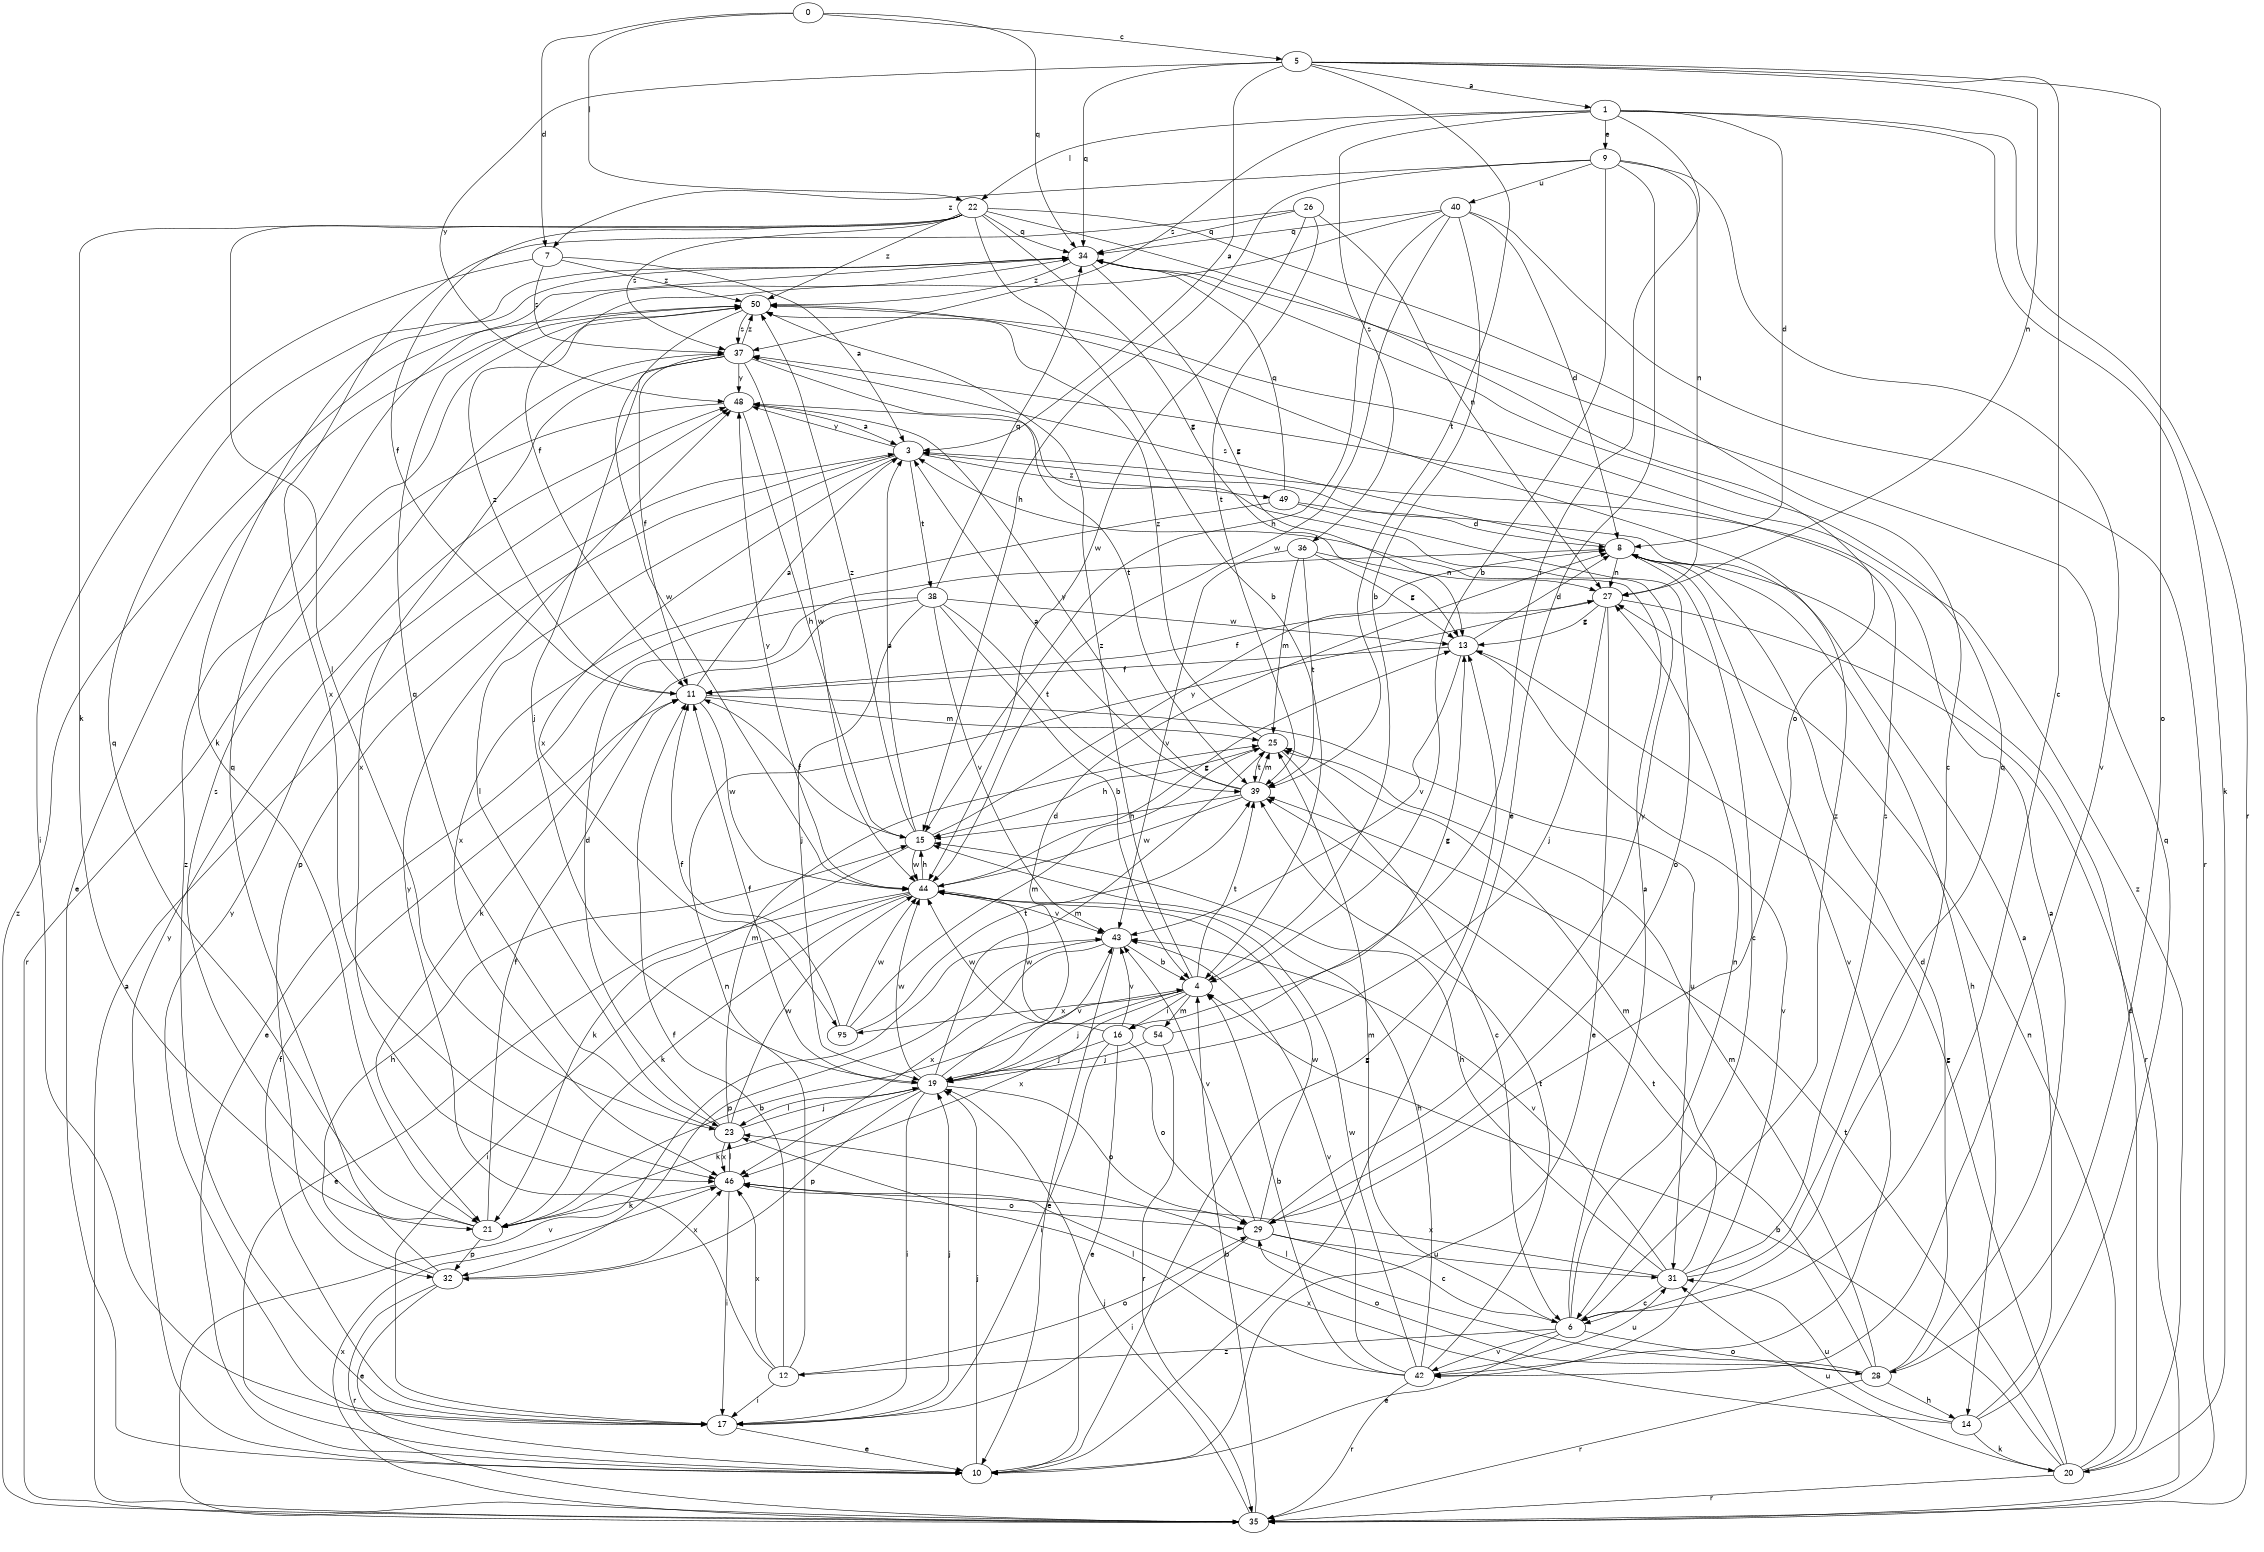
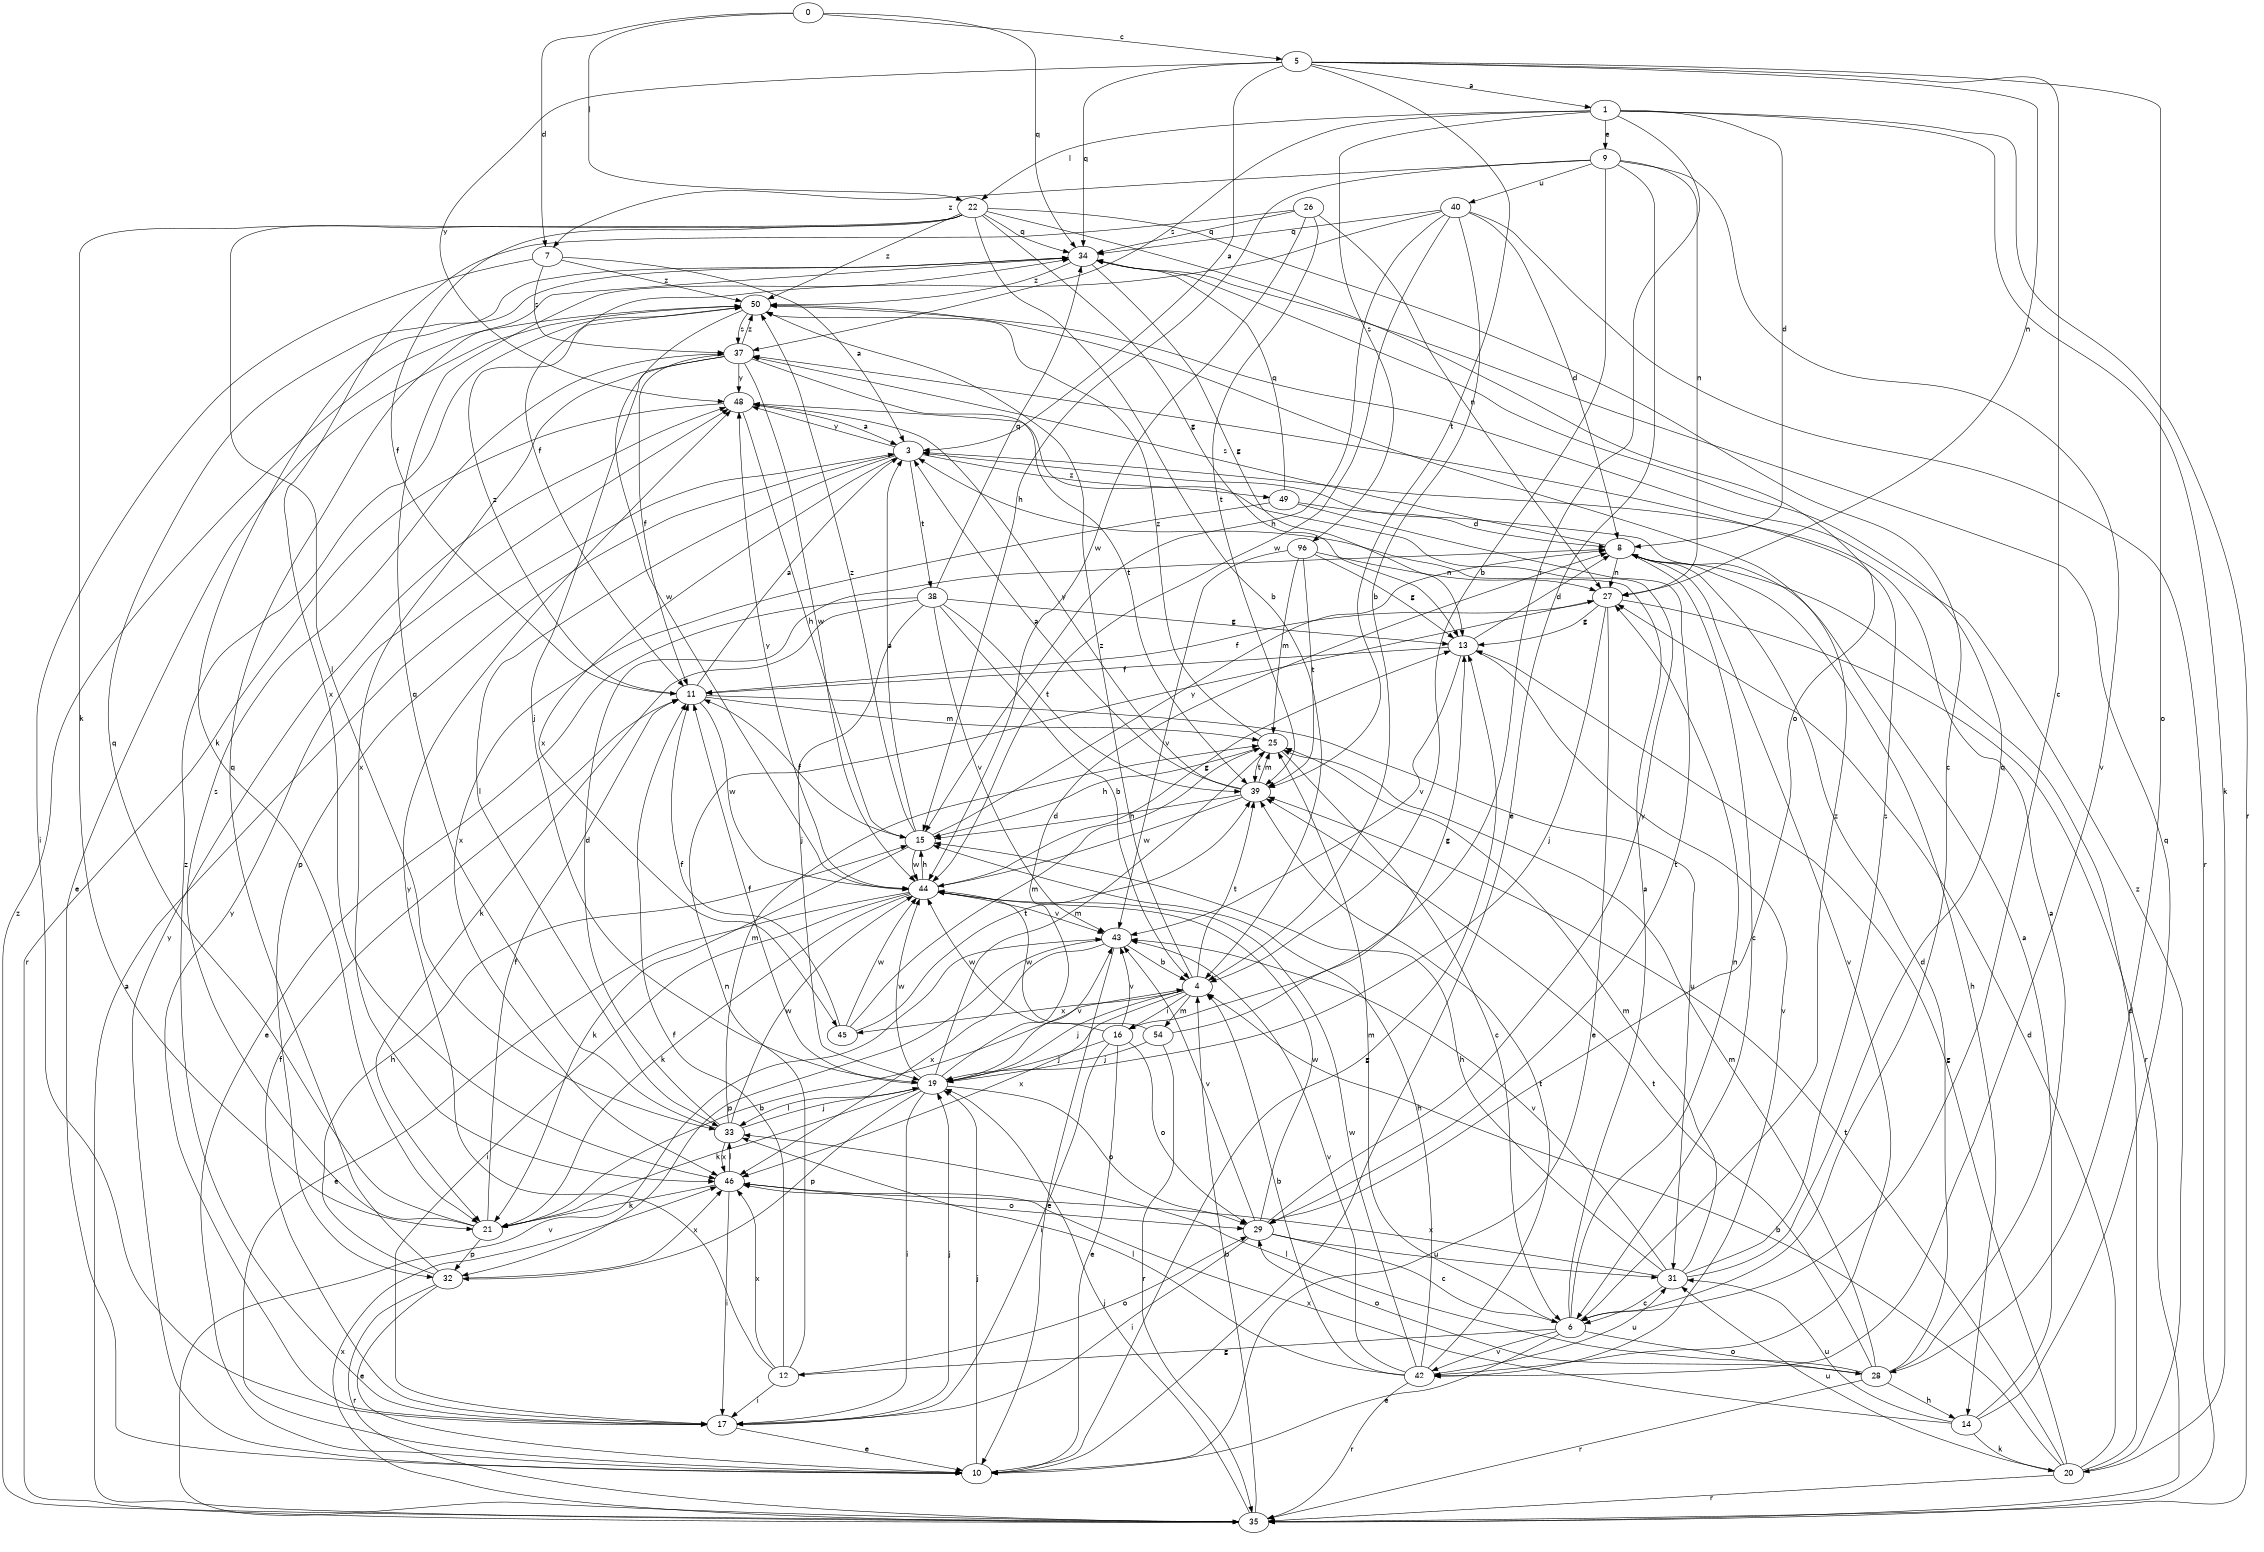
  strict digraph {
    fontname=Lato
    node [fontname=Lato]
    edge [fontname=Lato]
    0
    5
    7
    22
    34
    1
    27
    3
    48
    39
    6
    28
    37
    50
    17
-   23
+   23 [label=33]
    4
    13
    11
    29
    21
    26
    46
    44
    8
    9
    16
    20
    35
-   36
+   36 [label=96]
    42
    14
    10
    15
    40
    19
    43
    n38 [label=31]
    25
    32
    38
-   45 [label=95]
+   45
    49
    n44 [label=54]
    12
    0 -> 5 [label=c]
    0 -> 7 [label=d]
    0 -> 22 [label=l]
    0 -> 34 [label=q]
    5 -> 34 [label=q]
    5 -> 1 [label=a]
    5 -> 27 [label=n]
    5 -> 3 [label=a]
    5 -> 48 [label=y]
    5 -> 39 [label=t]
    5 -> 6 [label=c]
    5 -> 28 [label=o]
    7 -> 3 [label=a]
    7 -> 37 [label=s]
    7 -> 50 [label=z]
    7 -> 17 [label=i]
    22 -> 34 [label=q]
    22 -> 6 [label=c]
-   22 -> 37 [label=s]
    22 -> 50 [label=z]
    22 -> 23 [label=l]
    22 -> 4 [label=b]
    22 -> 13 [label=g]
    22 -> 11 [label=f]
    22 -> 29 [label=o]
    22 -> 21 [label=k]
    34 -> 50 [label=z]
    34 -> 13 [label=g]
    34 -> 21 [label=k]
    1 -> 22 [label=l]
    1 -> 37 [label=s]
    1 -> 8 [label=d]
    1 -> 9 [label=e]
    1 -> 16 [label=i]
    1 -> 20 [label=k]
    1 -> 35 [label=r]
    1 -> 36 [label=s]
    27 -> 13 [label=g]
    27 -> 11 [label=f]
    27 -> 35 [label=r]
    27 -> 10 [label=e]
    27 -> 19 [label=j]
    3 -> 48 [label=y]
    3 -> 23 [label=l]
    3 -> 32 [label=p]
    3 -> 38 [label=t]
    3 -> 45 [label=x]
    3 -> 49 [label=z]
    48 -> 3 [label=a]
    48 -> 35 [label=r]
    48 -> 15 [label=h]
    39 -> 3 [label=a]
    39 -> 48 [label=y]
    39 -> 44 [label=w]
    39 -> 15 [label=h]
    39 -> 25 [label=m]
    6 -> 27 [label=n]
    6 -> 3 [label=a]
    6 -> 28 [label=o]
    6 -> 50 [label=z]
    6 -> 42 [label=v]
    6 -> 10 [label=e]
    6 -> 25 [label=m]
-   6 -> 12 [label=z]
+   6 -> 12 [label=g]
    28 -> 3 [label=a]
    28 -> 39 [label=t]
    28 -> 23 [label=l]
    28 -> 29 [label=o]
    28 -> 8 [label=d]
    28 -> 35 [label=r]
    28 -> 14 [label=h]
    28 -> 25 [label=m]
    37 -> 48 [label=y]
    37 -> 39 [label=t]
    37 -> 50 [label=z]
    37 -> 11 [label=f]
    37 -> 46 [label=x]
    37 -> 44 [label=w]
    37 -> 19 [label=j]
    50 -> 37 [label=s]
    50 -> 44 [label=w]
    50 -> 10 [label=e]
    17 -> 48 [label=y]
    17 -> 50 [label=z]
    17 -> 11 [label=f]
    17 -> 10 [label=e]
    17 -> 19 [label=j]
    23 -> 34 [label=q]
    23 -> 46 [label=x]
    23 -> 44 [label=w]
    23 -> 8 [label=d]
    23 -> 19 [label=j]
    23 -> 25 [label=m]
    4 -> 39 [label=t]
    4 -> 50 [label=z]
    4 -> 46 [label=x]
    4 -> 16 [label=i]
    4 -> 19 [label=j]
    4 -> 45 [label=x]
    4 -> n44 [label=m]
    13 -> 11 [label=f]
    13 -> 8 [label=d]
    13 -> 42 [label=v]
    13 -> 43 [label=v]
    11 -> 3 [label=a]
    11 -> 50 [label=z]
    11 -> 44 [label=w]
    11 -> n38 [label=u]
    11 -> 25 [label=m]
    29 -> 48 [label=y]
    29 -> 6 [label=c]
    29 -> 17 [label=i]
    29 -> 44 [label=w]
    29 -> 43 [label=v]
    29 -> n38 [label=u]
    21 -> 34 [label=q]
    21 -> 37 [label=s]
    21 -> 4 [label=b]
    21 -> 11 [label=f]
    21 -> 32 [label=p]
    26 -> 34 [label=q]
    26 -> 27 [label=n]
    26 -> 39 [label=t]
    26 -> 46 [label=x]
    26 -> 44 [label=w]
    46 -> 17 [label=i]
    46 -> 23 [label=l]
    46 -> 29 [label=o]
    46 -> 21 [label=k]
    44 -> 48 [label=y]
    44 -> 17 [label=i]
    44 -> 13 [label=g]
    44 -> 21 [label=k]
    44 -> 10 [label=e]
    44 -> 15 [label=h]
    44 -> 43 [label=v]
    8 -> 27 [label=n]
    8 -> 6 [label=c]
    8 -> 37 [label=s]
    8 -> 42 [label=v]
    8 -> 14 [label=h]
    9 -> 7 [label=z]
    9 -> 27 [label=n]
    9 -> 4 [label=b]
    9 -> 42 [label=v]
    9 -> 10 [label=e]
    9 -> 15 [label=h]
    9 -> 40 [label=u]
    16 -> 17 [label=i]
    16 -> 29 [label=o]
    16 -> 44 [label=w]
    16 -> 10 [label=e]
    16 -> 19 [label=j]
    16 -> 43 [label=v]
-   20 -> 27 [label=n]
+   20 -> 27 [label=d]
    20 -> 39 [label=t]
    20 -> 50 [label=z]
    20 -> 4 [label=b]
    20 -> 13 [label=g]
    20 -> 8 [label=d]
    20 -> 35 [label=r]
    20 -> n38 [label=u]
    35 -> 3 [label=a]
    35 -> 50 [label=z]
    35 -> 4 [label=b]
    35 -> 46 [label=x]
    35 -> 19 [label=j]
    35 -> 43 [label=v]
    36 -> 27 [label=n]
    36 -> 39 [label=t]
    36 -> 13 [label=g]
    36 -> 43 [label=v]
    36 -> 25 [label=m]
    42 -> 39 [label=t]
    42 -> 23 [label=l]
    42 -> 4 [label=b]
    42 -> 44 [label=w]
    42 -> 35 [label=r]
    42 -> 15 [label=h]
    42 -> 43 [label=v]
    42 -> n38 [label=u]
    14 -> 34 [label=q]
    14 -> 3 [label=a]
    14 -> 46 [label=x]
    14 -> 20 [label=k]
    14 -> n38 [label=u]
    10 -> 48 [label=y]
    10 -> 13 [label=g]
    10 -> 19 [label=j]
    15 -> 3 [label=a]
    15 -> 50 [label=z]
    15 -> 11 [label=f]
    15 -> 21 [label=k]
    15 -> 44 [label=w]
    15 -> 8 [label=y]
    40 -> 34 [label=q]
    40 -> 4 [label=b]
    40 -> 11 [label=f]
    40 -> 44 [label=w]
    40 -> 8 [label=d]
    40 -> 35 [label=r]
    40 -> 15 [label=h]
    19 -> 17 [label=i]
    19 -> 23 [label=l]
    19 -> 11 [label=f]
    19 -> 29 [label=o]
    19 -> 21 [label=k]
    19 -> 44 [label=w]
    19 -> 8 [label=d]
    19 -> 43 [label=v]
    19 -> 25 [label=m]
    19 -> 32 [label=p]
    43 -> 4 [label=b]
    43 -> 46 [label=x]
    43 -> 10 [label=e]
    43 -> 32 [label=p]
    n38 -> 34 [label=q]
    n38 -> 6 [label=c]
    n38 -> 37 [label=s]
    n38 -> 46 [label=x]
    n38 -> 15 [label=h]
    n38 -> 43 [label=v]
    n38 -> 25 [label=m]
    25 -> 39 [label=t]
    25 -> 6 [label=c]
    25 -> 50 [label=z]
    25 -> 15 [label=h]
    32 -> 34 [label=q]
    32 -> 46 [label=x]
    32 -> 35 [label=r]
    32 -> 10 [label=e]
    32 -> 15 [label=h]
    38 -> 34 [label=q]
    38 -> 39 [label=t]
    38 -> 4 [label=b]
-   38 -> 13 [label=w]
+   38 -> 13 [label=g]
    38 -> 21 [label=k]
    38 -> 10 [label=e]
    38 -> 19 [label=j]
    38 -> 43 [label=v]
    45 -> 39 [label=t]
    45 -> 11 [label=f]
    45 -> 44 [label=w]
    45 -> 25 [label=m]
    49 -> 34 [label=q]
-   49 -> 29 [label=o]
+   49 -> 29 [label=t]
    49 -> 46 [label=x]
    49 -> 8 [label=d]
    n44 -> 13 [label=g]
    n44 -> 44 [label=w]
    n44 -> 35 [label=r]
    n44 -> 19 [label=j]
    12 -> 27 [label=n]
    12 -> 48 [label=y]
    12 -> 17 [label=i]
    12 -> 11 [label=f]
    12 -> 29 [label=o]
    12 -> 46 [label=x]
  }
